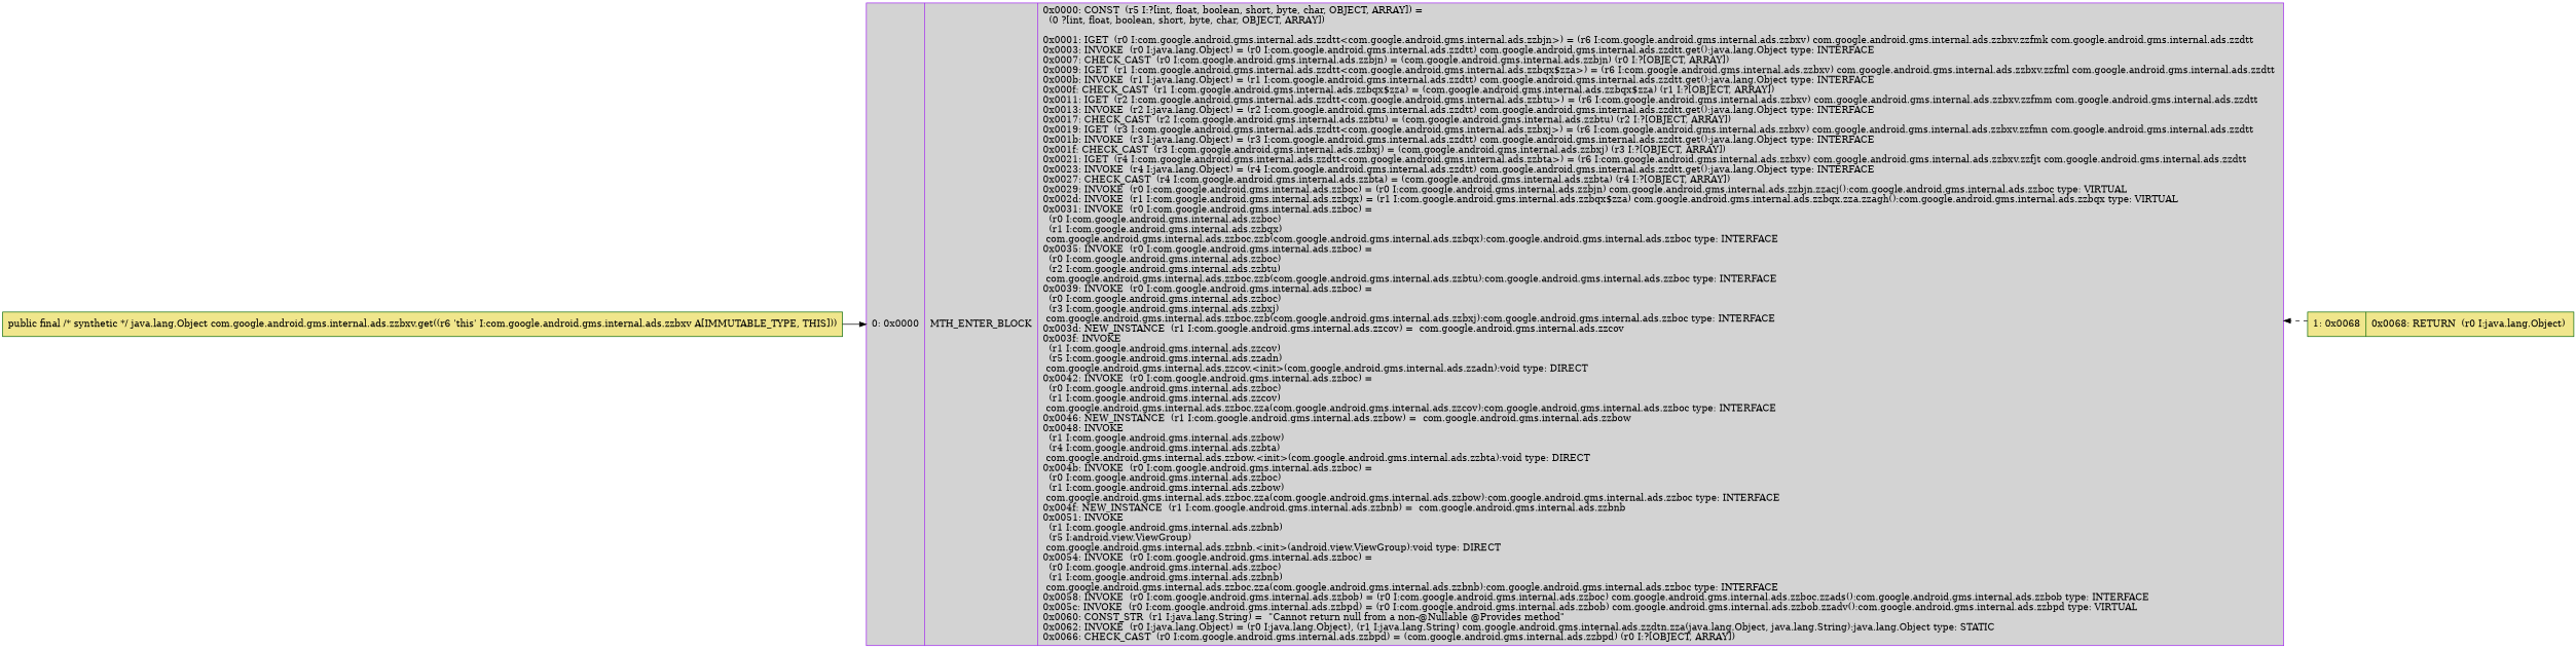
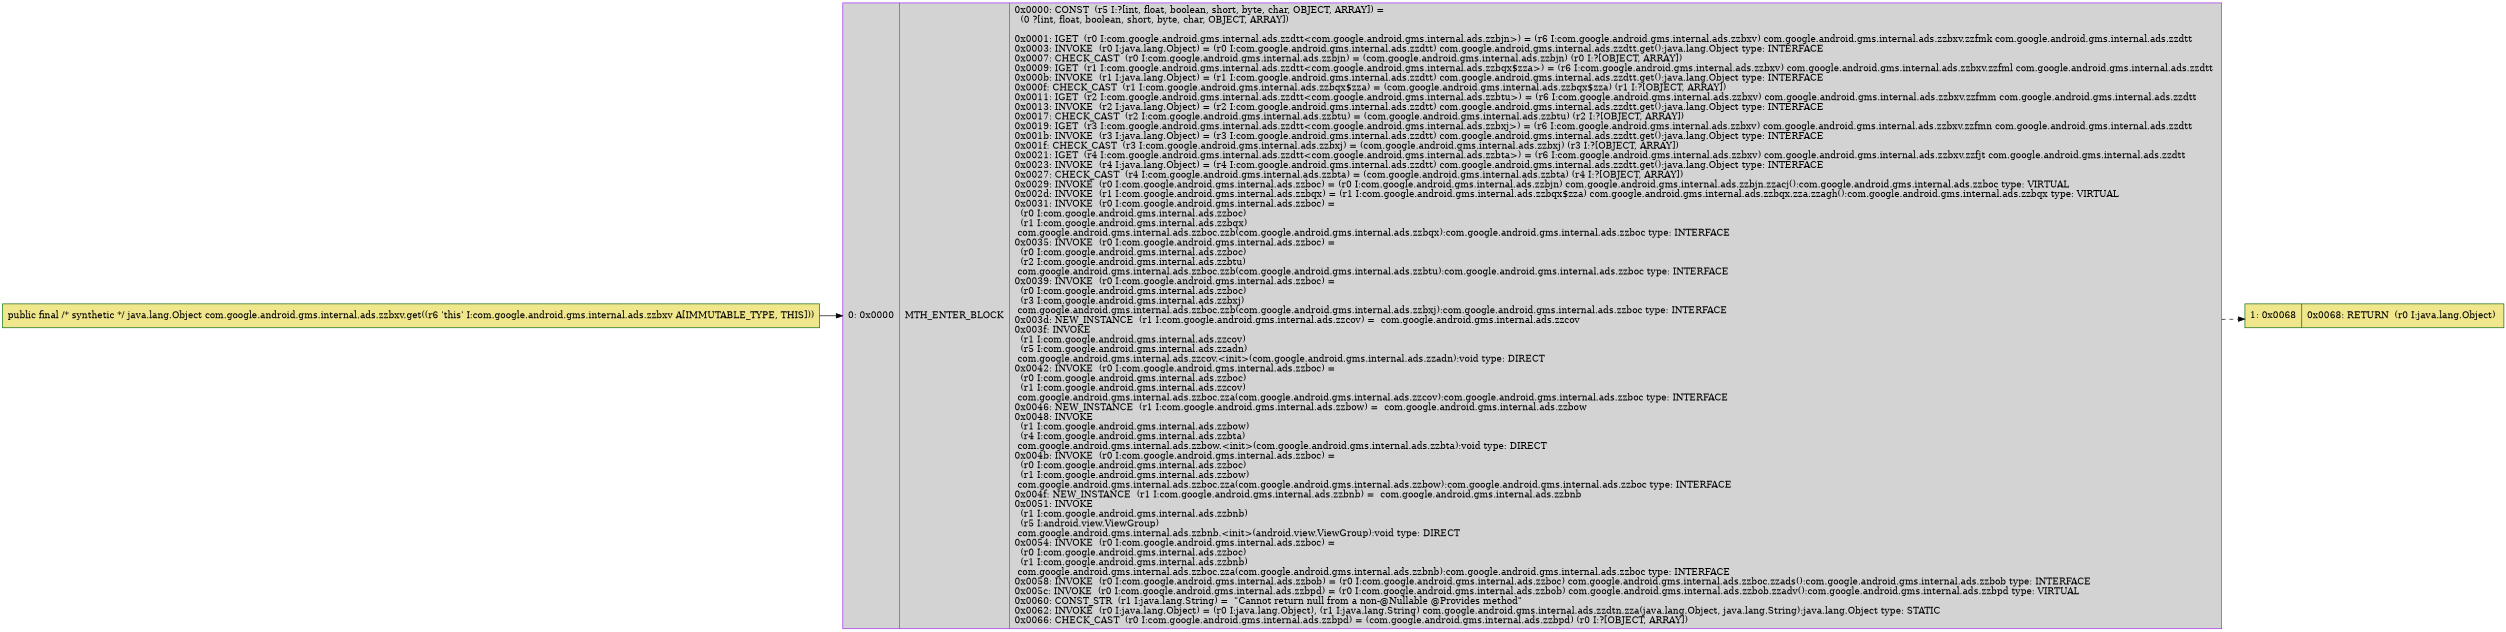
  digraph {
    rankdir=LR
    node [shape=record style=filled fillcolor=khaki color=darkgreen]
    n1 [label="{0\:\ 0x0000|MTH_ENTER_BLOCK\l|0x0000: CONST  (r5 I:?[int, float, boolean, short, byte, char, OBJECT, ARRAY]) = \l  (0 ?[int, float, boolean, short, byte, char, OBJECT, ARRAY])\l \l0x0001: IGET  (r0 I:com.google.android.gms.internal.ads.zzdtt\<com.google.android.gms.internal.ads.zzbjn\>) = (r6 I:com.google.android.gms.internal.ads.zzbxv) com.google.android.gms.internal.ads.zzbxv.zzfmk com.google.android.gms.internal.ads.zzdtt \l0x0003: INVOKE  (r0 I:java.lang.Object) = (r0 I:com.google.android.gms.internal.ads.zzdtt) com.google.android.gms.internal.ads.zzdtt.get():java.lang.Object type: INTERFACE \l0x0007: CHECK_CAST  (r0 I:com.google.android.gms.internal.ads.zzbjn) = (com.google.android.gms.internal.ads.zzbjn) (r0 I:?[OBJECT, ARRAY]) \l0x0009: IGET  (r1 I:com.google.android.gms.internal.ads.zzdtt\<com.google.android.gms.internal.ads.zzbqx$zza\>) = (r6 I:com.google.android.gms.internal.ads.zzbxv) com.google.android.gms.internal.ads.zzbxv.zzfml com.google.android.gms.internal.ads.zzdtt \l0x000b: INVOKE  (r1 I:java.lang.Object) = (r1 I:com.google.android.gms.internal.ads.zzdtt) com.google.android.gms.internal.ads.zzdtt.get():java.lang.Object type: INTERFACE \l0x000f: CHECK_CAST  (r1 I:com.google.android.gms.internal.ads.zzbqx$zza) = (com.google.android.gms.internal.ads.zzbqx$zza) (r1 I:?[OBJECT, ARRAY]) \l0x0011: IGET  (r2 I:com.google.android.gms.internal.ads.zzdtt\<com.google.android.gms.internal.ads.zzbtu\>) = (r6 I:com.google.android.gms.internal.ads.zzbxv) com.google.android.gms.internal.ads.zzbxv.zzfmm com.google.android.gms.internal.ads.zzdtt \l0x0013: INVOKE  (r2 I:java.lang.Object) = (r2 I:com.google.android.gms.internal.ads.zzdtt) com.google.android.gms.internal.ads.zzdtt.get():java.lang.Object type: INTERFACE \l0x0017: CHECK_CAST  (r2 I:com.google.android.gms.internal.ads.zzbtu) = (com.google.android.gms.internal.ads.zzbtu) (r2 I:?[OBJECT, ARRAY]) \l0x0019: IGET  (r3 I:com.google.android.gms.internal.ads.zzdtt\<com.google.android.gms.internal.ads.zzbxj\>) = (r6 I:com.google.android.gms.internal.ads.zzbxv) com.google.android.gms.internal.ads.zzbxv.zzfmn com.google.android.gms.internal.ads.zzdtt \l0x001b: INVOKE  (r3 I:java.lang.Object) = (r3 I:com.google.android.gms.internal.ads.zzdtt) com.google.android.gms.internal.ads.zzdtt.get():java.lang.Object type: INTERFACE \l0x001f: CHECK_CAST  (r3 I:com.google.android.gms.internal.ads.zzbxj) = (com.google.android.gms.internal.ads.zzbxj) (r3 I:?[OBJECT, ARRAY]) \l0x0021: IGET  (r4 I:com.google.android.gms.internal.ads.zzdtt\<com.google.android.gms.internal.ads.zzbta\>) = (r6 I:com.google.android.gms.internal.ads.zzbxv) com.google.android.gms.internal.ads.zzbxv.zzfjt com.google.android.gms.internal.ads.zzdtt \l0x0023: INVOKE  (r4 I:java.lang.Object) = (r4 I:com.google.android.gms.internal.ads.zzdtt) com.google.android.gms.internal.ads.zzdtt.get():java.lang.Object type: INTERFACE \l0x0027: CHECK_CAST  (r4 I:com.google.android.gms.internal.ads.zzbta) = (com.google.android.gms.internal.ads.zzbta) (r4 I:?[OBJECT, ARRAY]) \l0x0029: INVOKE  (r0 I:com.google.android.gms.internal.ads.zzboc) = (r0 I:com.google.android.gms.internal.ads.zzbjn) com.google.android.gms.internal.ads.zzbjn.zzacj():com.google.android.gms.internal.ads.zzboc type: VIRTUAL \l0x002d: INVOKE  (r1 I:com.google.android.gms.internal.ads.zzbqx) = (r1 I:com.google.android.gms.internal.ads.zzbqx$zza) com.google.android.gms.internal.ads.zzbqx.zza.zzagh():com.google.android.gms.internal.ads.zzbqx type: VIRTUAL \l0x0031: INVOKE  (r0 I:com.google.android.gms.internal.ads.zzboc) = \l  (r0 I:com.google.android.gms.internal.ads.zzboc)\l  (r1 I:com.google.android.gms.internal.ads.zzbqx)\l com.google.android.gms.internal.ads.zzboc.zzb(com.google.android.gms.internal.ads.zzbqx):com.google.android.gms.internal.ads.zzboc type: INTERFACE \l0x0035: INVOKE  (r0 I:com.google.android.gms.internal.ads.zzboc) = \l  (r0 I:com.google.android.gms.internal.ads.zzboc)\l  (r2 I:com.google.android.gms.internal.ads.zzbtu)\l com.google.android.gms.internal.ads.zzboc.zzb(com.google.android.gms.internal.ads.zzbtu):com.google.android.gms.internal.ads.zzboc type: INTERFACE \l0x0039: INVOKE  (r0 I:com.google.android.gms.internal.ads.zzboc) = \l  (r0 I:com.google.android.gms.internal.ads.zzboc)\l  (r3 I:com.google.android.gms.internal.ads.zzbxj)\l com.google.android.gms.internal.ads.zzboc.zzb(com.google.android.gms.internal.ads.zzbxj):com.google.android.gms.internal.ads.zzboc type: INTERFACE \l0x003d: NEW_INSTANCE  (r1 I:com.google.android.gms.internal.ads.zzcov) =  com.google.android.gms.internal.ads.zzcov \l0x003f: INVOKE  \l  (r1 I:com.google.android.gms.internal.ads.zzcov)\l  (r5 I:com.google.android.gms.internal.ads.zzadn)\l com.google.android.gms.internal.ads.zzcov.\<init\>(com.google.android.gms.internal.ads.zzadn):void type: DIRECT \l0x0042: INVOKE  (r0 I:com.google.android.gms.internal.ads.zzboc) = \l  (r0 I:com.google.android.gms.internal.ads.zzboc)\l  (r1 I:com.google.android.gms.internal.ads.zzcov)\l com.google.android.gms.internal.ads.zzboc.zza(com.google.android.gms.internal.ads.zzcov):com.google.android.gms.internal.ads.zzboc type: INTERFACE \l0x0046: NEW_INSTANCE  (r1 I:com.google.android.gms.internal.ads.zzbow) =  com.google.android.gms.internal.ads.zzbow \l0x0048: INVOKE  \l  (r1 I:com.google.android.gms.internal.ads.zzbow)\l  (r4 I:com.google.android.gms.internal.ads.zzbta)\l com.google.android.gms.internal.ads.zzbow.\<init\>(com.google.android.gms.internal.ads.zzbta):void type: DIRECT \l0x004b: INVOKE  (r0 I:com.google.android.gms.internal.ads.zzboc) = \l  (r0 I:com.google.android.gms.internal.ads.zzboc)\l  (r1 I:com.google.android.gms.internal.ads.zzbow)\l com.google.android.gms.internal.ads.zzboc.zza(com.google.android.gms.internal.ads.zzbow):com.google.android.gms.internal.ads.zzboc type: INTERFACE \l0x004f: NEW_INSTANCE  (r1 I:com.google.android.gms.internal.ads.zzbnb) =  com.google.android.gms.internal.ads.zzbnb \l0x0051: INVOKE  \l  (r1 I:com.google.android.gms.internal.ads.zzbnb)\l  (r5 I:android.view.ViewGroup)\l com.google.android.gms.internal.ads.zzbnb.\<init\>(android.view.ViewGroup):void type: DIRECT \l0x0054: INVOKE  (r0 I:com.google.android.gms.internal.ads.zzboc) = \l  (r0 I:com.google.android.gms.internal.ads.zzboc)\l  (r1 I:com.google.android.gms.internal.ads.zzbnb)\l com.google.android.gms.internal.ads.zzboc.zza(com.google.android.gms.internal.ads.zzbnb):com.google.android.gms.internal.ads.zzboc type: INTERFACE \l0x0058: INVOKE  (r0 I:com.google.android.gms.internal.ads.zzbob) = (r0 I:com.google.android.gms.internal.ads.zzboc) com.google.android.gms.internal.ads.zzboc.zzads():com.google.android.gms.internal.ads.zzbob type: INTERFACE \l0x005c: INVOKE  (r0 I:com.google.android.gms.internal.ads.zzbpd) = (r0 I:com.google.android.gms.internal.ads.zzbob) com.google.android.gms.internal.ads.zzbob.zzadv():com.google.android.gms.internal.ads.zzbpd type: VIRTUAL \l0x0060: CONST_STR  (r1 I:java.lang.String) =  \"Cannot return null from a non\-@Nullable @Provides method\" \l0x0062: INVOKE  (r0 I:java.lang.Object) = (r0 I:java.lang.Object), (r1 I:java.lang.String) com.google.android.gms.internal.ads.zzdtn.zza(java.lang.Object, java.lang.String):java.lang.Object type: STATIC \l0x0066: CHECK_CAST  (r0 I:com.google.android.gms.internal.ads.zzbpd) = (com.google.android.gms.internal.ads.zzbpd) (r0 I:?[OBJECT, ARRAY]) \l}" fillcolor=lightgrey color=purple]
    n2 [label="{1\:\ 0x0068|0x0068: RETURN  (r0 I:java.lang.Object) \l}"]
    n3 [label="{public final \/* synthetic *\/ java.lang.Object com.google.android.gms.internal.ads.zzbxv.get((r6 'this' I:com.google.android.gms.internal.ads.zzbxv A[IMMUTABLE_TYPE, THIS])) }"]
-   n2 -> n1 [style=dashed]
+   n1 -> n2 [style=dashed]
    n3 -> n1 [style=solid]
  }
